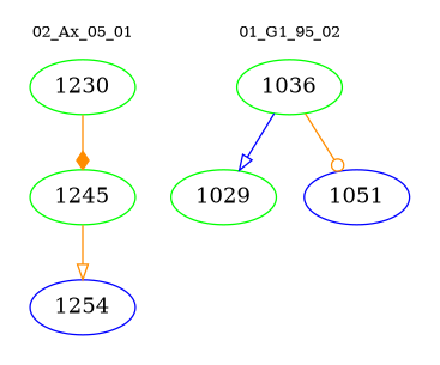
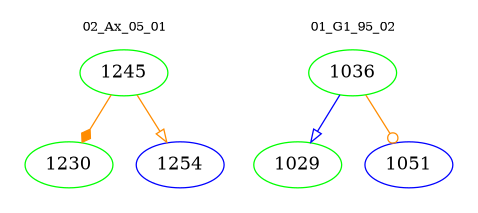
  digraph {
    node [color=green]
    edge [arrowhead=onormal color=darkorange]
    n1 [label=1245]
    n2 [label=1230]
    n3 [color=blue label=1254]
    n4 [label=1036]
    n5 [label=1029]
    n6 [color=blue label=1051]
    subgraph cluster_1 {
      color=white
      fontsize=10
      label="02_Ax_05_01"
      n1
      n2
      n3
    }
    subgraph cluster_2 {
      color=white
      fontsize=10
      label="01_G1_95_02"
      n4
      n5
      n6
    }
-   n2 -> n1 [arrowhead=diamond]
+   n1 -> n2 [arrowhead=diamond]
    n1 -> n3
    n4 -> n5 [color=blue]
    n4 -> n6 [arrowhead=odot]
  }
